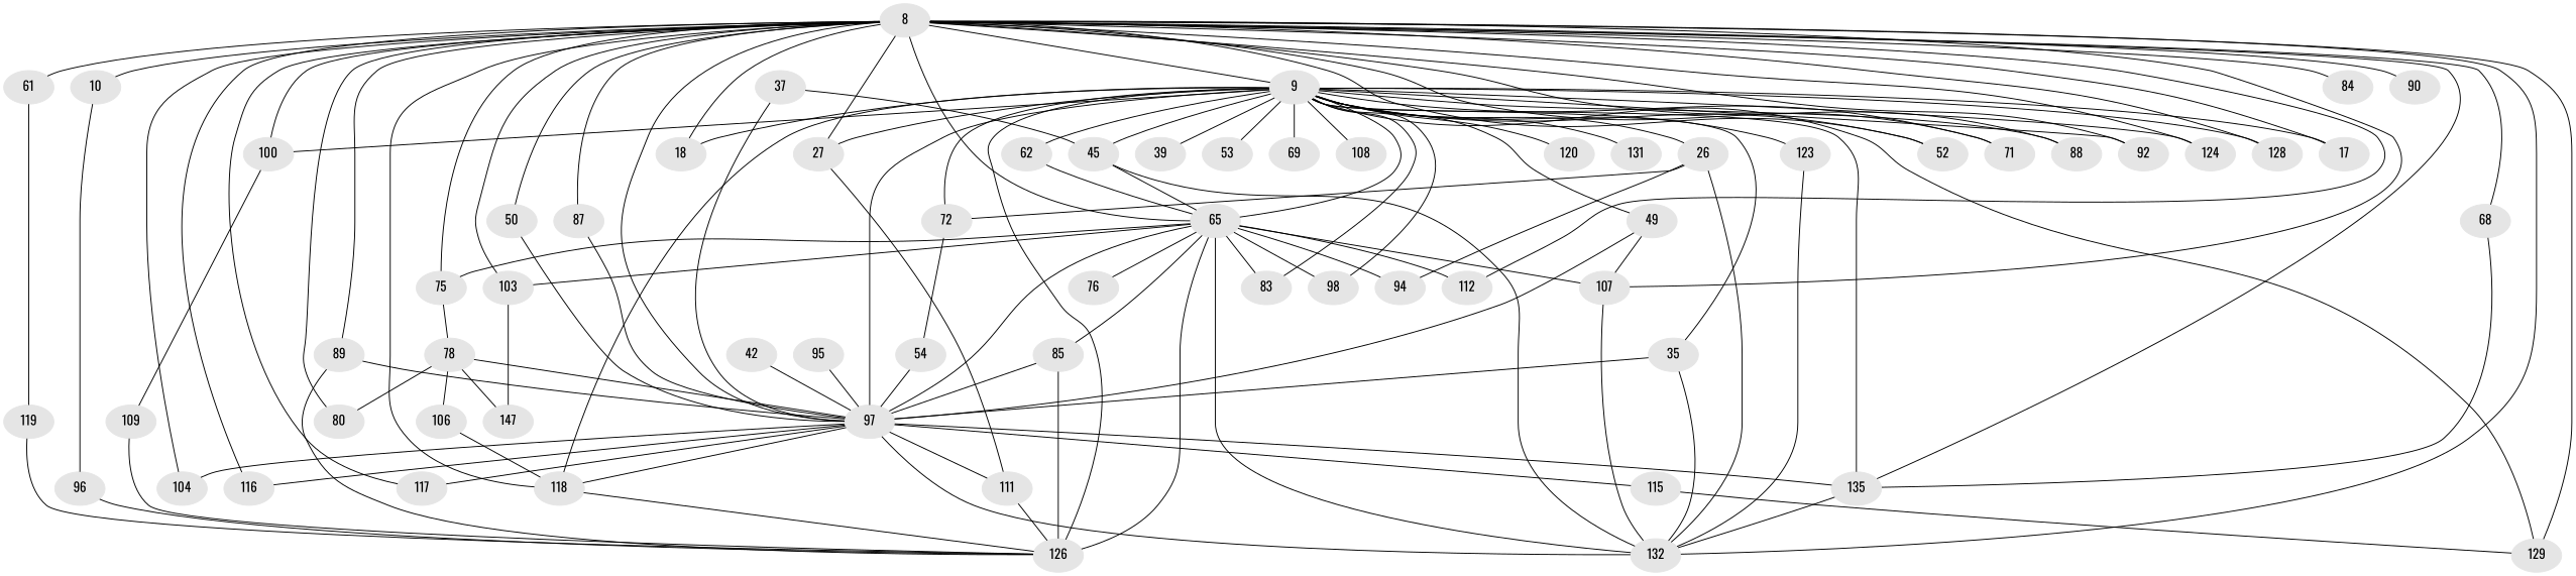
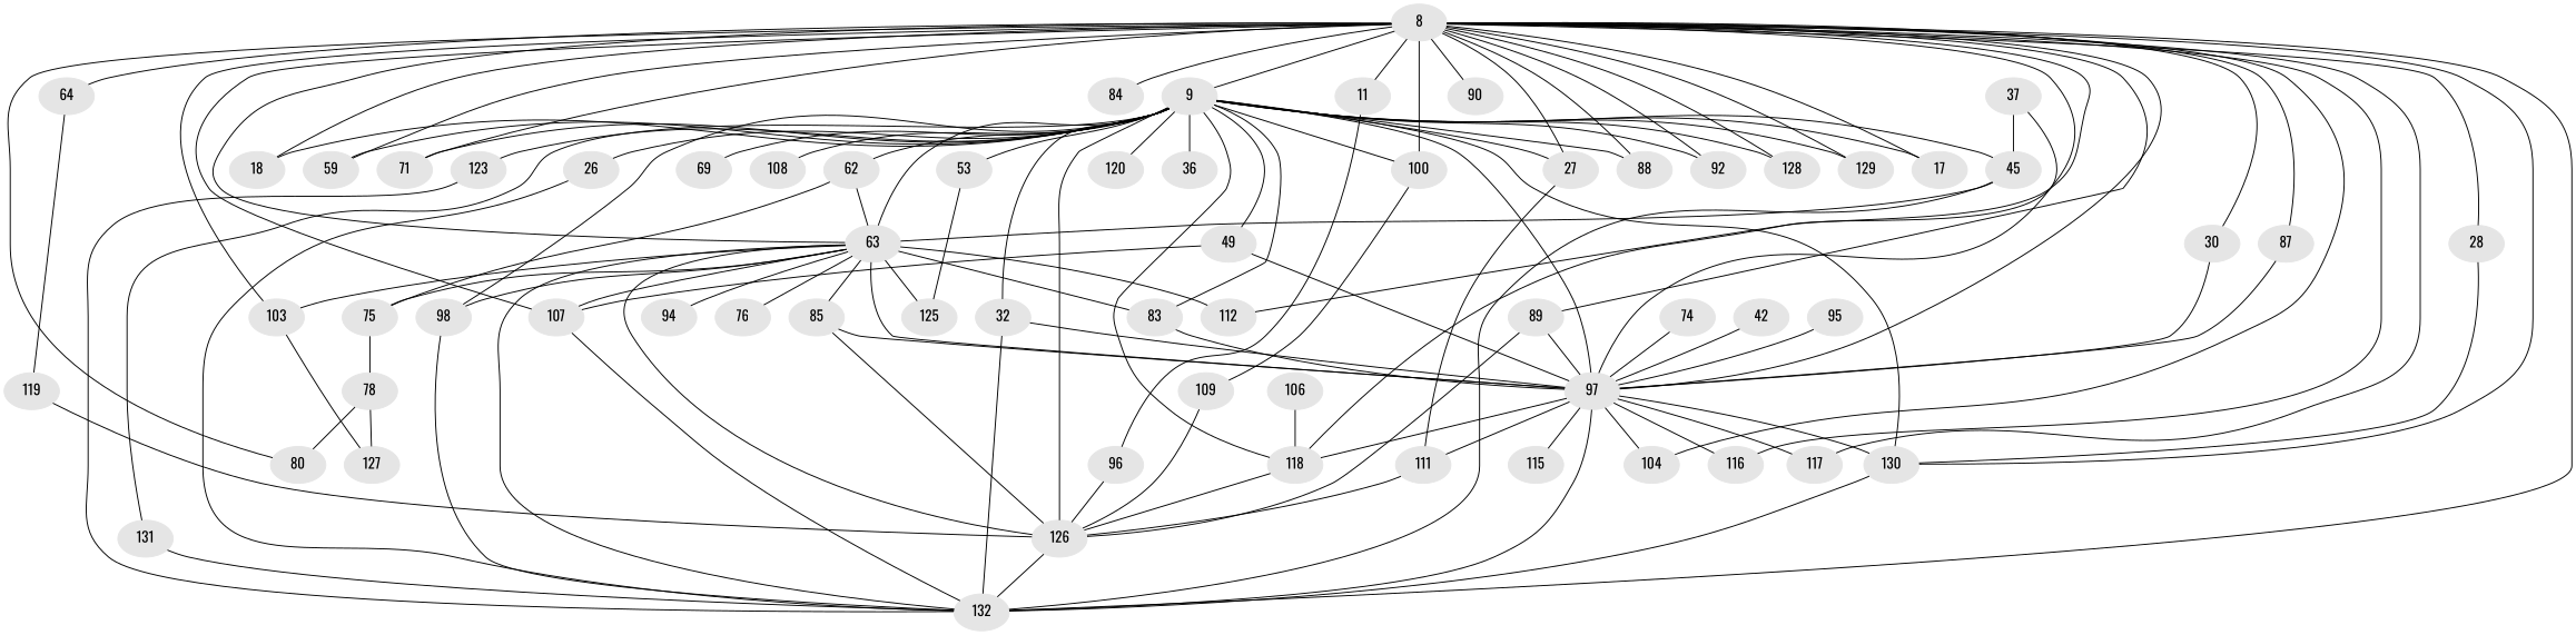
  graph {
    fontname=Oswald
    node [color=gray90 fontname=Oswald style=filled]
    edge [fontname=Oswald]
    8 [super="+5"]
    9 [super="+7+6"]
-   11 [label=10]
+   11
    17
    18
    27 [super="+13"]
-   28 [label=68]
-   30 [label=50]
-   52
-   61
-   65 [super="+34"]
+   28
+   30
+   52 [label=59]
+   61 [label=64]
+   65 [super="+34" label=63]
    71
    75 [super="+50"]
    80
    84
    87
    88 [super="+46"]
    89 [super="+54"]
    90
    92 [super="+20"]
    97 [super="+59+4+19"]
    100 [super="+47+91"]
    103 [super="+73"]
    104
    107 [super="+79+24"]
    112
    116
    117
    118 [super="+22+81+99"]
-   124
    128
    129 [super="+41"]
-   130 [super="+114" label=135]
+   130 [super="+114"]
    132 [super="+77+121+122"]
    26 [super="+23"]
-   32 [super="+14" label=35]
-   36 [label=39]
+   32 [super="+14"]
+   36
    45 [super="+35"]
    49 [super="+33"]
    53 [super="+43"]
    62
    69
-   72 [super="+56"]
    83
    98 [super="+93"]
    108
    120
    123 [super="+113"]
    126 [super="+64+82"]
    131
    96 [super="+70"]
    111 [super="+86"]
    119
    94
+   125 [super="+48"]
    76
    85 [super="+40"]
    78 [super="+66"]
    115
    109
-   127 [label=147]
-   74 [label=54]
+   127
+   74
    37
    42
    106
    95
    8 -- 9 [weight=8]
    8 -- 11 [weight=2]
    8 -- 17
    8 -- 18
    8 -- 27
    8 -- 28
    8 -- 30
    8 -- 52
    8 -- 61 [weight=2]
    8 -- 65 [weight=5]
    8 -- 71
-   8 -- 75 [weight=2]
+   62 -- 75 [weight=2]
    8 -- 80
    8 -- 84 [weight=2]
    8 -- 87
    8 -- 88 [weight=2]
    8 -- 89
    8 -- 90 [weight=2]
    8 -- 92 [weight=2]
    8 -- 97 [weight=5]
    8 -- 100 [weight=2]
    8 -- 103 [weight=2]
    8 -- 104
    8 -- 107
    8 -- 112
    8 -- 116
    8 -- 117
    8 -- 118
-   8 -- 124
    8 -- 128
    8 -- 129
    8 -- 130
    8 -- 132 [weight=2]
    9 -- 17
    9 -- 18
    9 -- 27 [weight=2]
    9 -- 52
    9 -- 65 [weight=11]
    9 -- 71
    9 -- 88
    9 -- 92
    9 -- 97 [weight=10]
    9 -- 100 [weight=2]
    9 -- 118 [weight=2]
-   9 -- 124
    9 -- 128
    9 -- 129 [weight=2]
    9 -- 130 [weight=4]
    9 -- 26 [weight=3]
    9 -- 32
    9 -- 36 [weight=2]
    9 -- 45
    9 -- 49
    9 -- 53 [weight=3]
    9 -- 62
    9 -- 69 [weight=2]
-   9 -- 72
    9 -- 83
    9 -- 98
    9 -- 108 [weight=2]
    9 -- 120 [weight=2]
    9 -- 123 [weight=2]
    9 -- 126 [weight=6]
    9 -- 131
    11 -- 96
    27 -- 111 [weight=2]
    28 -- 130
    30 -- 97
    61 -- 119
    65 -- 75
    65 -- 97 [weight=4]
    65 -- 103
    65 -- 107 [weight=3]
    65 -- 112
    65 -- 132
    65 -- 83
    65 -- 98
    65 -- 126
    65 -- 94
+   65 -- 125
    65 -- 76 [weight=2]
    65 -- 85
    75 -- 78
    87 -- 97
    89 -- 97
    89 -- 126
    97 -- 104
    97 -- 116
    97 -- 117
    97 -- 118 [weight=2]
    97 -- 130 [weight=2]
    97 -- 132
    97 -- 111
    97 -- 115
    100 -- 109
    103 -- 127
    107 -- 132 [weight=3]
    118 -- 126
    130 -- 132
    26 -- 132
-   26 -- 72 [weight=2]
-   26 -- 94
    32 -- 97 [weight=2]
    32 -- 132
    45 -- 65 [weight=2]
    45 -- 132
    49 -- 97
    49 -- 107
+   53 -- 125
    62 -- 65
-   72 -- 74
+   98 -- 132
    123 -- 132
+   126 -- 132 [weight=3]
+   131 -- 132
    96 -- 126 [weight=2]
    111 -- 126
    119 -- 126
    85 -- 97
    85 -- 126
    78 -- 80
-   78 -- 97 [weight=2]
+   83 -- 97 [weight=2]
    78 -- 127
-   78 -- 106
-   115 -- 129
    109 -- 126
    74 -- 97
    37 -- 97
    37 -- 45
    42 -- 97 [weight=2]
    106 -- 118
    95 -- 97 [weight=2]
  }
